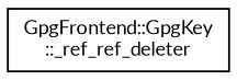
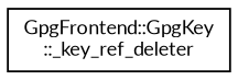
  digraph {
    rankdir=LR
    fontname=Lato
-   n1 [color=black fillcolor=white fontname=Lato fontsize=10 height=0.2 label="GpgFrontend::GpgKey\l::_ref_ref_deleter" shape=record style=filled width=0.4]
+   n1 [color=black fillcolor=white fontname=Lato fontsize=10 height=0.2 label="GpgFrontend::GpgKey\l::_key_ref_deleter" shape=record style=filled width=0.4]
  }
